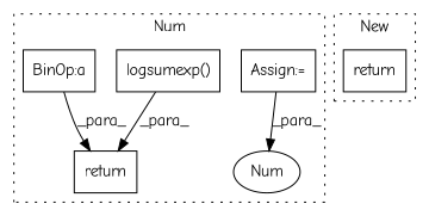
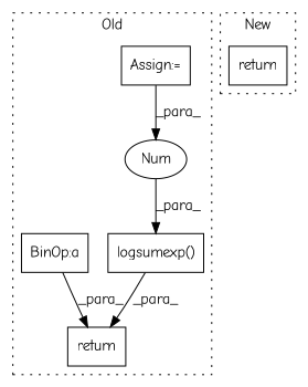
  digraph {
    fontname="Comic Neue"
    node [a=93 fontname="Comic Neue" l=7 shape=box]
    edge [fontname="Comic Neue"]
    n1 [a=75 l="17,1" label="logsumexp()" s="18372,18396"]
    n2 [label=return s=18515]
    n3 [a=76 l=2 label=Num s=18394 shape=ellipse]
    n4 [a=68 l=3 label="Assign:=" s=18339]
    n5 [a=82 l=3 label="BinOp:a" s=18499]
    n6 [label=return s=18231]
    subgraph cluster_1 {
-     label=Num
+     label=Old
      style=dotted
      n1
      n2
      n3
      n4
      n5
    }
    subgraph cluster_2 {
      label=New
      style=dotted
      n6
    }
    n1 -> n2 [label=_para_]
+   n3 -> n1 [label=_para_]
    n4 -> n3 [label=_para_]
    n5 -> n2 [label=_para_]
  }
